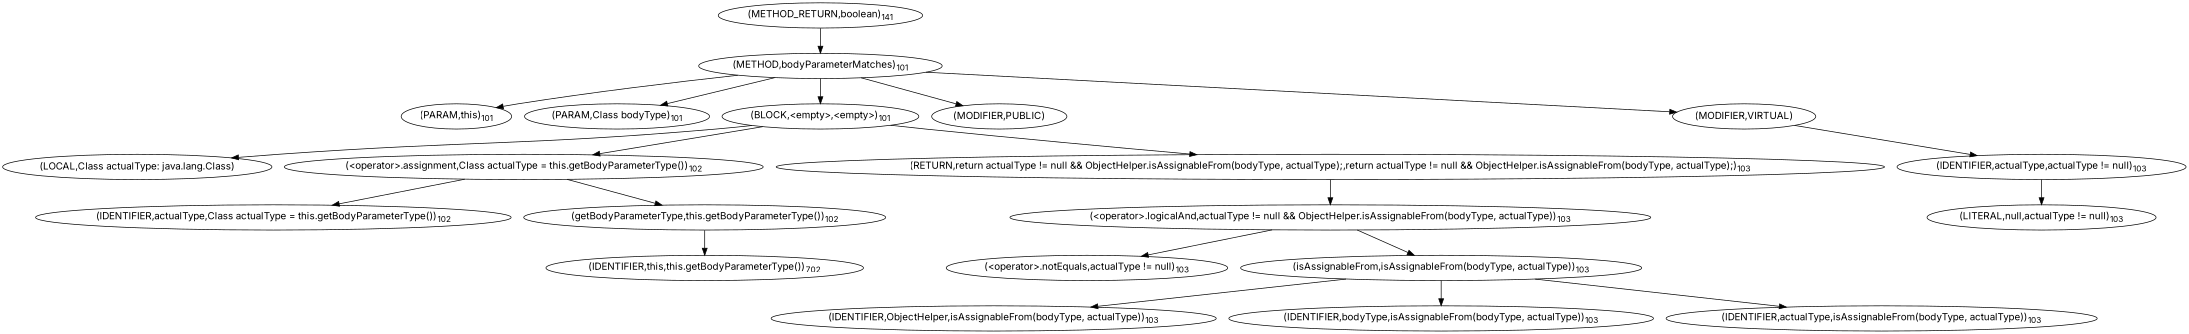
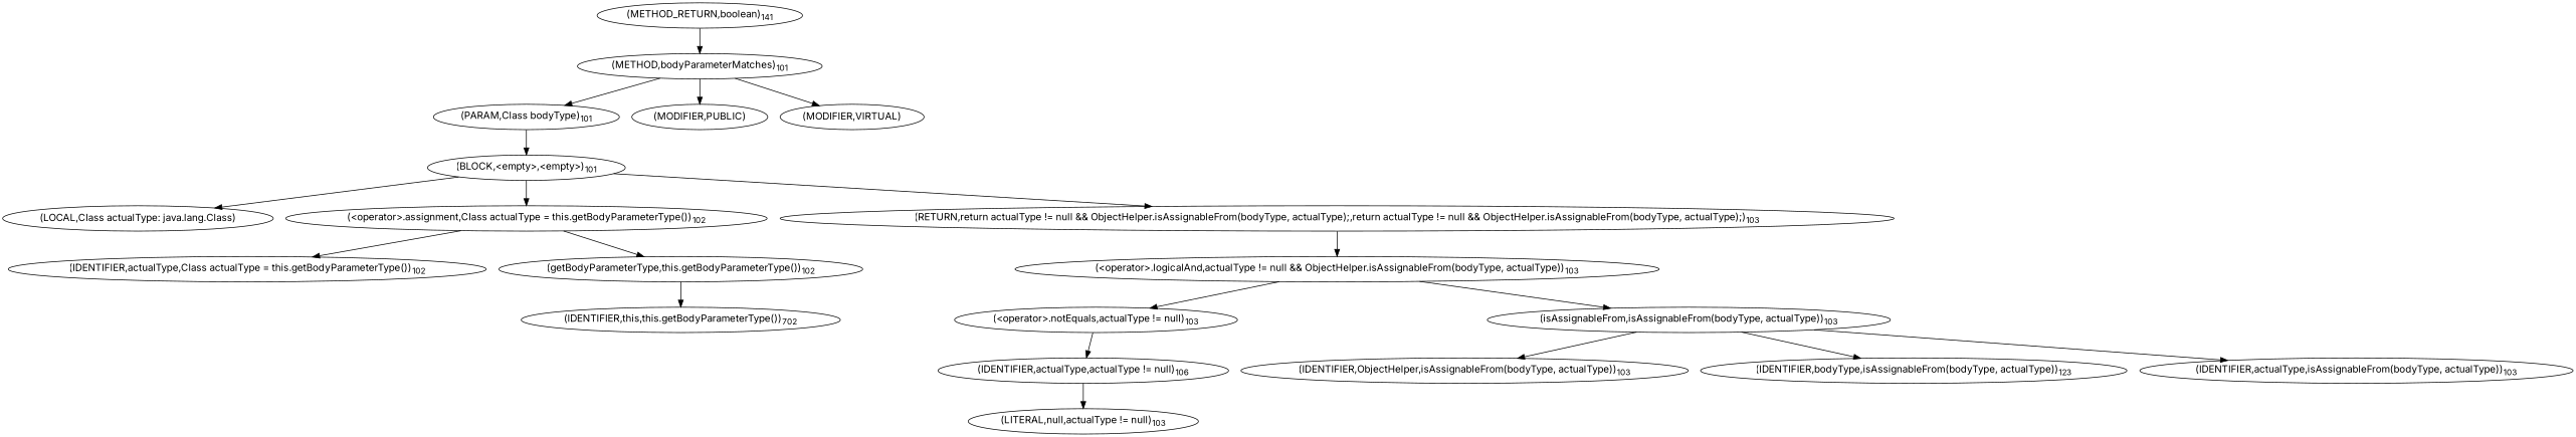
  digraph {
    fontname=Inter
    node [fontname=Inter]
    edge [fontname=Inter]
    n1 [label=<(METHOD,bodyParameterMatches)<SUB>101</SUB>>]
-   n2 [label=<(PARAM,this)<SUB>101</SUB>>]
    n3 [label=<(PARAM,Class bodyType)<SUB>101</SUB>>]
    n4 [label=<(BLOCK,&lt;empty&gt;,&lt;empty&gt;)<SUB>101</SUB>>]
    n5 [label=<(MODIFIER,PUBLIC)>]
    n6 [label=<(MODIFIER,VIRTUAL)>]
    n7 [label=<(LOCAL,Class actualType: java.lang.Class)>]
    n8 [label=<(&lt;operator&gt;.assignment,Class actualType = this.getBodyParameterType())<SUB>102</SUB>>]
    n9 [label=<(RETURN,return actualType != null &amp;&amp; ObjectHelper.isAssignableFrom(bodyType, actualType);,return actualType != null &amp;&amp; ObjectHelper.isAssignableFrom(bodyType, actualType);)<SUB>103</SUB>>]
    n10 [label=<(METHOD_RETURN,boolean)<SUB>141</SUB>>]
    n11 [label=<(IDENTIFIER,actualType,Class actualType = this.getBodyParameterType())<SUB>102</SUB>>]
    n12 [label=<(getBodyParameterType,this.getBodyParameterType())<SUB>102</SUB>>]
    n13 [label=<(&lt;operator&gt;.logicalAnd,actualType != null &amp;&amp; ObjectHelper.isAssignableFrom(bodyType, actualType))<SUB>103</SUB>>]
    n14 [label=<(IDENTIFIER,this,this.getBodyParameterType())<SUB>702</SUB>>]
    n15 [label=<(&lt;operator&gt;.notEquals,actualType != null)<SUB>103</SUB>>]
    n16 [label=<(isAssignableFrom,isAssignableFrom(bodyType, actualType))<SUB>103</SUB>>]
-   n17 [label=<(IDENTIFIER,actualType,actualType != null)<SUB>103</SUB>>]
+   n17 [label=<(IDENTIFIER,actualType,actualType != null)<SUB>106</SUB>>]
    n18 [label=<(IDENTIFIER,ObjectHelper,isAssignableFrom(bodyType, actualType))<SUB>103</SUB>>]
-   n19 [label=<(IDENTIFIER,bodyType,isAssignableFrom(bodyType, actualType))<SUB>103</SUB>>]
+   n19 [label=<(IDENTIFIER,bodyType,isAssignableFrom(bodyType, actualType))<SUB>123</SUB>>]
    n20 [label=<(IDENTIFIER,actualType,isAssignableFrom(bodyType, actualType))<SUB>103</SUB>>]
    n21 [label=<(LITERAL,null,actualType != null)<SUB>103</SUB>>]
-   n1 -> n2
    n1 -> n3
-   n1 -> n4
+   n3 -> n4
    n1 -> n5
    n1 -> n6
    n4 -> n7
    n4 -> n8
    n4 -> n9
    n8 -> n11
    n8 -> n12
    n9 -> n13
    n10 -> n1
    n12 -> n14
    n13 -> n15
    n13 -> n16
-   n6 -> n17
+   n15 -> n17
    n16 -> n18
    n16 -> n19
    n16 -> n20
    n17 -> n21
  }
